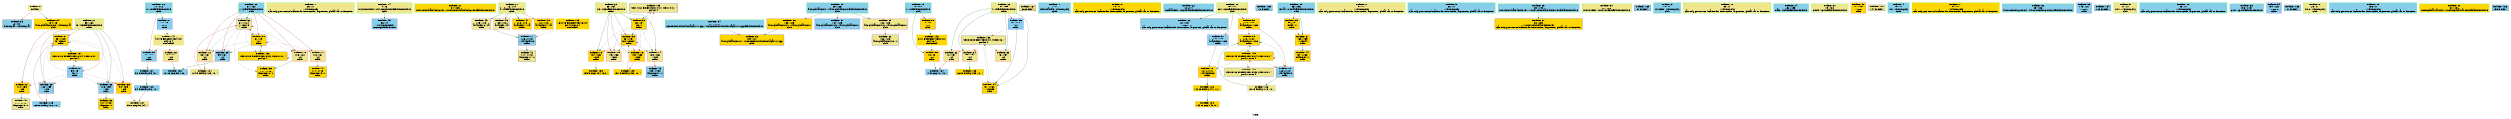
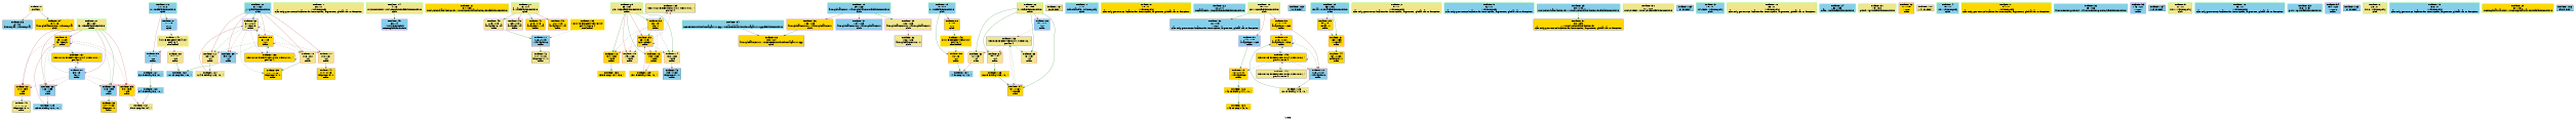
  digraph {
    label=SVFG
    node [color=green fillcolor=skyblue shape=record style=filled]
    edge [color=darkgreen style=solid]
    n1 [color=grey fillcolor=khaki label="{NodeID: 0\nNullPtr}"]
    n2 [color=black label="{NodeID: 35\n2\<--3\ndummyVal\<--dummyVal\n}"]
    n3 [color=blue fillcolor=gold label="{NodeID: 84\n184\<--3\nllvm.global_ctors_2\<--dummyVal\nGlob }" style="dotted,filled"]
    n4 [color=blue fillcolor=khaki label="{NodeID: 90\n61\<--124\nj\<--inc19\nmain\n}"]
    n5 [color=red label="{NodeID: 69\n99\<--61\n\<--j\nmain\n}"]
    n6 [color=red fillcolor=khaki label="{NodeID: 70\n106\<--61\n\<--j\nmain\n}"]
    n7 [color=red fillcolor=khaki label="{NodeID: 72\n123\<--61\n\<--j\nmain\n}"]
    n8 [color=blue fillcolor=gold label="{NodeID: 88\n61\<--9\nj\<--\nmain\n}"]
    n9 [color=black fillcolor=gold label="{NodeID: 138\nMR_12V_2 = PHI(MR_12V_3, MR_12V_1, )\npts\{62 \}\n}"]
    n10 [color=black fillcolor=gold label="{NodeID: 39\n107\<--106\nidxprom10\<--\nmain\n}"]
    n11 [color=grey label="{NodeID: 132\n101 = cmp(99, 100, )\n}"]
    n12 [color=red fillcolor=khaki label="{NodeID: 71\n113\<--61\n\<--j\nmain\n}"]
    n13 [color=black fillcolor=gold label="{NodeID: 41\n114\<--113\nidxprom15\<--\nmain\n}"]
    n14 [color=grey fillcolor=khaki label="{NodeID: 124\n124 = Binary(123, 70, )\n}"]
    n15 [fillcolor=khaki label="{NodeID: 7\n26\<--1\n\<--dummyObj\nCan only get source location for instruction, argument, global var or function.}"]
    n16 [fillcolor=khaki label="{NodeID: 14\n4\<--6\n_ZStL8__ioinit\<--_ZStL8__ioinit_field_insensitive\nGlob }"]
    n17 [color=purple label="{NodeID: 45\n36\<--4\n\<--_ZStL8__ioinit\n__cxx_global_var_init\n}"]
    n18 [fillcolor=gold label="{NodeID: 21\n34\<--35\n_ZNSt8ios_base4InitC1Ev\<--_ZNSt8ios_base4InitC1Ev_field_insensitive\n}"]
    n19 [label="{NodeID: 28\n61\<--62\nj\<--j_field_insensitive\nmain\n}"]
    n20 [color=grey label="{NodeID: 125\n129 = Binary(128, 70, )\n}"]
    n21 [color=blue fillcolor=gold label="{NodeID: 91\n59\<--129\ni3\<--inc21\nmain\n}"]
    n22 [color=red fillcolor=gold label="{NodeID: 65\n90\<--59\n\<--i3\nmain\n}"]
    n23 [color=red label="{NodeID: 66\n103\<--59\n\<--i3\nmain\n}"]
    n24 [color=red fillcolor=gold label="{NodeID: 67\n110\<--59\n\<--i3\nmain\n}"]
    n25 [color=red label="{NodeID: 68\n128\<--59\n\<--i3\nmain\n}"]
    n26 [color=black fillcolor=gold label="{NodeID: 137\nMR_10V_2 = PHI(MR_10V_4, MR_10V_1, )\npts\{60 \}\n}"]
    n27 [color=grey fillcolor=khaki label="{NodeID: 131\n95 = cmp(90, 94, )\n}"]
    n28 [color=black fillcolor=gold label="{NodeID: 38\n104\<--103\nidxprom\<--\nmain\n}"]
    n29 [color=black fillcolor=khaki label="{NodeID: 40\n111\<--110\nidxprom13\<--\nmain\n}"]
    n30 [color=blue label="{NodeID: 87\n59\<--9\ni3\<--\nmain\n}"]
    n31 [color=black fillcolor=khaki label="{NodeID: 42\n117\<--116\nidxprom17\<--\nmain\n}"]
    n32 [color=purple fillcolor=khaki label="{NodeID: 49\n115\<--13\narrayidx16\<--a\nmain\n}"]
    n33 [color=red label="{NodeID: 77\n116\<--115\n\<--arrayidx16\nmain\n}"]
    n34 [color=black fillcolor=khaki label="{NodeID: 139\nMR_14V_2 = PHI(MR_14V_4, MR_14V_1, )\npts\{64 \}\n}"]
    n35 [color=blue fillcolor=gold label="{NodeID: 92\n63\<--9\ni23\<--\nmain\n}"]
    n36 [color=red fillcolor=gold label="{NodeID: 73\n134\<--63\n\<--i23\nmain\n}"]
    n37 [color=red fillcolor=khaki label="{NodeID: 74\n138\<--63\n\<--i23\nmain\n}"]
    n38 [color=red fillcolor=khaki label="{NodeID: 75\n145\<--63\n\<--i23\nmain\n}"]
    n39 [color=red fillcolor=gold label="{NodeID: 76\n150\<--63\n\<--i23\nmain\n}"]
    n40 [color=blue fillcolor=gold label="{NodeID: 93\n63\<--151\ni23\<--inc31\nmain\n}"]
    n41 [color=grey fillcolor=gold label="{NodeID: 133\n135 = cmp(134, 136, )\n}"]
    n42 [color=black label="{NodeID: 43\n139\<--138\nidxprom27\<--\nmain\n}"]
    n43 [color=grey fillcolor=gold label="{NodeID: 129\n151 = Binary(150, 70, )\n}"]
    n44 [color=purple fillcolor=gold label="{NodeID: 56\n183\<--25\nllvm.global_ctors_1\<--llvm.global_ctors\nGlob }"]
    n45 [color=blue fillcolor=gold label="{NodeID: 83\n183\<--27\nllvm.global_ctors_1\<--_GLOBAL__sub_I_koosaga_1_1.cpp\nGlob }"]
    n46 [color=yellow fillcolor=gold label="{NodeID: 146\n2V_1 = ENCHI(MR_2V_0)\npts\{10 \}\nFun[main]}" style="double,filled"]
    n47 [color=red fillcolor=gold label="{NodeID: 58\n73\<--8\n\<--t\nmain\n}"]
    n48 [color=grey label="{NodeID: 134\n74 = cmp(72, 73, )\n}"]
    n49 [color=red fillcolor=khaki label="{NodeID: 63\n76\<--57\n\<--i\nmain\n}"]
    n50 [color=yellow fillcolor=gold label="{NodeID: 153\n16V_1 = ENCHI(MR_16V_0)\npts\{140000 \}\nFun[main]}" style="double,filled"]
    n51 [color=black fillcolor=khaki label="{NodeID: 167\n66 = PHI()\n}"]
    n52 [label="{NodeID: 1\n7\<--1\n__dso_handle\<--dummyObj\nGlob }"]
    n53 [fillcolor=gold label="{NodeID: 8\n70\<--1\n\<--dummyObj\nCan only get source location for instruction, argument, global var or function.}"]
    n54 [label="{NodeID: 15\n8\<--10\nt\<--t_field_insensitive\nGlob }"]
    n55 [color=blue fillcolor=gold label="{NodeID: 80\n8\<--9\nt\<--\nGlob }"]
    n56 [label="{NodeID: 22\n40\<--41\n__cxa_atexit\<--__cxa_atexit_field_insensitive\n}"]
    n57 [fillcolor=khaki label="{NodeID: 29\n63\<--64\ni23\<--i23_field_insensitive\nmain\n}"]
    n58 [color=black label="{NodeID: 36\n16\<--15\n\<--cnt\nCan only get source location for instruction, argument, global var or function.}"]
    n59 [color=grey fillcolor=khaki label="{NodeID: 126\n120 = Binary(119, 70, )\n}"]
    n60 [color=blue fillcolor=gold label="{NodeID: 89\n118\<--120\narrayidx18\<--inc\nmain\n}"]
    n61 [color=red label="{NodeID: 78\n119\<--118\n\<--arrayidx18\nmain\n}"]
    n62 [color=black fillcolor=gold label="{NodeID: 145\nMR_18V_3 = PHI(MR_18V_4, MR_18V_2, )\npts\{170000 \}\n}"]
    n63 [color=black fillcolor=khaki label="{NodeID: 140\nMR_18V_2 = PHI(MR_18V_3, MR_18V_1, )\npts\{170000 \}\n}"]
    n64 [color=red fillcolor=gold label="{NodeID: 79\n141\<--140\n\<--arrayidx28\nmain\n}"]
    n65 [color=purple fillcolor=gold label="{NodeID: 50\n118\<--15\narrayidx18\<--cnt\nmain\n}"]
    n66 [color=grey fillcolor=gold label="{NodeID: 122\n142 = Binary(141, 70, )\n}"]
    n67 [color=purple label="{NodeID: 57\n184\<--25\nllvm.global_ctors_2\<--llvm.global_ctors\nGlob }"]
    n68 [color=yellow fillcolor=khaki label="{NodeID: 147\n4V_1 = ENCHI(MR_4V_0)\npts\{12 \}\nFun[main]}" style="double,filled"]
    n69 [color=red label="{NodeID: 59\n91\<--11\n\<--n\nmain\n}"]
    n70 [color=red fillcolor=khaki label="{NodeID: 60\n100\<--11\n\<--n\nmain\n}"]
    n71 [color=grey label="{NodeID: 127\n92 = Binary(93, 91, )\n}"]
    n72 [color=grey label="{NodeID: 128\n94 = Binary(92, 70, )\n}"]
    n73 [color=red fillcolor=khaki label="{NodeID: 64\n159\<--57\n\<--i\nmain\n}"]
    n74 [color=grey fillcolor=gold label="{NodeID: 123\n160 = Binary(159, 70, )\n}"]
    n75 [color=blue fillcolor=gold label="{NodeID: 94\n57\<--160\ni\<--inc35\nmain\n}"]
    n76 [color=black fillcolor=khaki label="{NodeID: 136\nMR_8V_3 = PHI(MR_8V_4, MR_8V_2, )\npts\{58 \}\n}"]
    n77 [color=black label="{NodeID: 168\n78 = PHI()\n}"]
    n78 [color=blue fillcolor=gold label="{NodeID: 85\n55\<--9\nretval\<--\nmain\n}"]
    n79 [color=red fillcolor=gold label="{NodeID: 61\n163\<--55\n\<--retval\nmain\n}"]
    n80 [color=black fillcolor=gold label="{NodeID: 44\n54\<--163\nmain_ret\<--\nmain\n}"]
    n81 [fillcolor=khaki label="{NodeID: 2\n9\<--1\n\<--dummyObj\nCan only get source location for instruction, argument, global var or function.}"]
    n82 [label="{NodeID: 9\n82\<--1\n\<--dummyObj\nCan only get source location for instruction, argument, global var or function.}"]
    n83 [label="{NodeID: 16\n11\<--12\nn\<--n_field_insensitive\nGlob }"]
    n84 [color=blue label="{NodeID: 81\n11\<--9\nn\<--\nGlob }"]
    n85 [label="{NodeID: 23\n39\<--45\n_ZNSt8ios_base4InitD1Ev\<--_ZNSt8ios_base4InitD1Ev_field_insensitive\n}"]
    n86 [color=black fillcolor=gold label="{NodeID: 37\n38\<--39\n\<--_ZNSt8ios_base4InitD1Ev\nCan only get source location for instruction, argument, global var or function.}"]
    n87 [fillcolor=khaki label="{NodeID: 30\n67\<--68\n_ZNSirsERi\<--_ZNSirsERi_field_insensitive\n}"]
    n88 [color=purple label="{NodeID: 51\n140\<--15\narrayidx28\<--cnt\nmain\n}"]
    n89 [color=grey fillcolor=gold label="{NodeID: 130\n143 = cmp(142, 9, )\n}"]
    n90 [color=black label="{NodeID: 169\n87 = PHI()\n}"]
    n91 [color=blue label="{NodeID: 86\n57\<--70\ni\<--\nmain\n}"]
    n92 [color=red fillcolor=khaki label="{NodeID: 62\n72\<--57\n\<--i\nmain\n}"]
    n93 [label="{NodeID: 3\n18\<--1\n_ZSt3cin\<--dummyObj\nGlob }"]
    n94 [fillcolor=khaki label="{NodeID: 10\n83\<--1\n\<--dummyObj\nCan only get source location for instruction, argument, global var or function.}"]
    n95 [fillcolor=khaki label="{NodeID: 17\n13\<--14\na\<--a_field_insensitive\nGlob }"]
    n96 [color=purple fillcolor=khaki label="{NodeID: 46\n105\<--13\narrayidx\<--a\nmain\n}"]
    n97 [color=purple fillcolor=gold label="{NodeID: 47\n108\<--13\narrayidx11\<--a\nmain\n}"]
    n98 [color=purple fillcolor=gold label="{NodeID: 48\n112\<--13\narrayidx14\<--a\nmain\n}"]
    n99 [label="{NodeID: 24\n52\<--53\nmain\<--main_field_insensitive\n}"]
    n100 [fillcolor=khaki label="{NodeID: 31\n79\<--80\nprintf\<--printf_field_insensitive\n}"]
    n101 [color=purple fillcolor=gold label="{NodeID: 52\n77\<--19\n\<--.str\nmain\n}"]
    n102 [color=black fillcolor=khaki label="{NodeID: 170\n147 = PHI()\n}"]
    n103 [label="{NodeID: 4\n19\<--1\n.str\<--dummyObj\nGlob }"]
    n104 [fillcolor=gold label="{NodeID: 11\n84\<--1\n\<--dummyObj\nCan only get source location for instruction, argument, global var or function.}"]
    n105 [fillcolor=khaki label="{NodeID: 18\n15\<--17\ncnt\<--cnt_field_insensitive\nGlob }"]
    n106 [label="{NodeID: 25\n55\<--56\nretval\<--retval_field_insensitive\nmain\n}"]
    n107 [label="{NodeID: 32\n85\<--86\nllvm.memset.p0i8.i64\<--llvm.memset.p0i8.i64_field_insensitive\n}"]
    n108 [color=purple label="{NodeID: 53\n146\<--21\n\<--.str.1\nmain\n}"]
    n109 [color=black label="{NodeID: 164\n109 = PHI()\n}"]
    n110 [fillcolor=khaki label="{NodeID: 5\n21\<--1\n.str.1\<--dummyObj\nGlob }"]
    n111 [label="{NodeID: 12\n93\<--1\n\<--dummyObj\nCan only get source location for instruction, argument, global var or function.}"]
    n112 [label="{NodeID: 19\n25\<--29\nllvm.global_ctors\<--llvm.global_ctors_field_insensitive\nGlob }"]
    n113 [color=purple fillcolor=khaki label="{NodeID: 55\n182\<--25\nllvm.global_ctors_0\<--llvm.global_ctors\nGlob }"]
    n114 [color=blue fillcolor=khaki label="{NodeID: 82\n182\<--26\nllvm.global_ctors_0\<--\nGlob }"]
    n115 [fillcolor=khaki label="{NodeID: 26\n57\<--58\ni\<--i_field_insensitive\nmain\n}"]
    n116 [label="{NodeID: 33\n156\<--157\nputs\<--puts_field_insensitive\n}"]
    n117 [color=purple label="{NodeID: 54\n154\<--23\n\<--.str.2\nmain\n}"]
    n118 [color=black label="{NodeID: 165\n37 = PHI()\n}"]
    n119 [fillcolor=khaki label="{NodeID: 6\n23\<--1\n.str.2\<--dummyObj\nGlob }"]
    n120 [label="{NodeID: 13\n136\<--1\n\<--dummyObj\nCan only get source location for instruction, argument, global var or function.}"]
    n121 [fillcolor=gold label="{NodeID: 20\n30\<--31\n__cxx_global_var_init\<--__cxx_global_var_init_field_insensitive\n}"]
    n122 [fillcolor=khaki label="{NodeID: 27\n59\<--60\ni3\<--i3_field_insensitive\nmain\n}"]
    n123 [label="{NodeID: 34\n27\<--178\n_GLOBAL__sub_I_koosaga_1_1.cpp\<--_GLOBAL__sub_I_koosaga_1_1.cpp_field_insensitive\n}"]
    n124 [color=black label="{NodeID: 166\n155 = PHI()\n}"]
    n1 -> n2 [color=brown]
    n1 -> n3
    n4 -> n4 [color=brown style=dashed]
    n4 -> n5 [color=brown style=dashed]
    n4 -> n6 [style=dashed]
    n4 -> n7 [style=dashed]
    n4 -> n8 [style=dashed]
    n4 -> n9 [color=brown style=dashed]
    n4 -> n10 [style=dashed]
    n5 -> n11
    n6 -> n10
    n7 -> n14 [color=brown]
    n8 -> n4 [color=brown style=dashed]
    n8 -> n5 [style=dashed]
    n8 -> n6 [color=brown style=dashed]
    n8 -> n7 [style=dashed]
    n8 -> n8 [color=brown style=dashed]
    n8 -> n9 [style=dashed]
    n8 -> n12 [color=brown style=dashed]
    n9 -> n8 [style=dashed]
    n9 -> n9 [style=dashed]
    n12 -> n13 [color=brown]
    n14 -> n4 [color=brown]
    n16 -> n17
    n19 -> n4
    n19 -> n5 [color=brown]
    n19 -> n6 [color=brown]
    n19 -> n7 [color=brown]
    n19 -> n8 [color=brown]
    n19 -> n12 [color=brown]
    n20 -> n21 [color=brown]
    n21 -> n21 [color=brown style=dashed]
    n21 -> n22 [color=brown style=dashed]
    n21 -> n23 [style=dashed]
    n21 -> n24 [color=brown style=dashed]
    n21 -> n25 [style=dashed]
    n21 -> n26 [style=dashed]
    n22 -> n27 [color=brown]
    n23 -> n28
    n24 -> n29
    n25 -> n20 [color=brown]
    n26 -> n30 [style=dashed]
    n30 -> n21 [style=dashed]
    n30 -> n22 [color=brown style=dashed]
    n30 -> n23 [style=dashed]
    n30 -> n24 [color=brown style=dashed]
    n30 -> n25 [color=brown style=dashed]
    n30 -> n26 [color=brown style=dashed]
    n32 -> n33
    n33 -> n31
    n34 -> n35 [style=dashed]
    n35 -> n34 [color=brown style=dashed]
    n35 -> n36 [style=dashed]
    n35 -> n37 [style=dashed]
    n35 -> n38 [color=brown style=dashed]
    n35 -> n39 [color=brown style=dashed]
    n35 -> n40 [style=dashed]
    n36 -> n41
    n37 -> n42 [color=brown]
    n39 -> n43 [color=brown]
    n40 -> n34 [color=brown style=dashed]
    n40 -> n36 [color=brown style=dashed]
    n40 -> n37 [style=dashed]
    n40 -> n38 [style=dashed]
    n40 -> n39 [color=brown style=dashed]
    n40 -> n40 [color=brown style=dashed]
    n43 -> n40 [color=brown]
    n44 -> n45
    n46 -> n47 [style=dashed]
    n47 -> n48
    n50 -> n33 [color=brown style=dashed]
    n54 -> n47
    n54 -> n55 [color=brown]
    n55 -> n46 [style=dashed]
    n57 -> n35
    n57 -> n36
    n57 -> n37
    n57 -> n38 [color=brown]
    n57 -> n39
    n57 -> n40 [color=brown]
    n59 -> n60
    n60 -> n60 [style=dashed]
    n60 -> n61 [style=dashed]
    n60 -> n62 [style=dashed]
    n61 -> n59
    n62 -> n60 [style=dashed]
    n62 -> n61 [color=brown style=dashed]
    n62 -> n62 [color=brown style=dashed]
    n62 -> n63 [style=dashed]
    n62 -> n64 [style=dashed]
    n63 -> n62 [color=brown style=dashed]
    n64 -> n66
    n65 -> n60 [color=brown]
    n65 -> n61 [color=brown]
    n66 -> n89
    n68 -> n69 [color=brown style=dashed]
    n68 -> n70 [color=brown style=dashed]
    n69 -> n71 [color=brown]
    n70 -> n11
    n71 -> n72
    n72 -> n27 [color=brown]
    n73 -> n74
-   n91 -> n75
+   n74 -> n75
    n75 -> n76 [style=dashed]
    n76 -> n49 [style=dashed]
    n76 -> n73 [color=brown style=dashed]
    n76 -> n75 [color=brown style=dashed]
    n76 -> n92 [color=brown style=dashed]
    n78 -> n79 [style=dashed]
    n79 -> n80
    n83 -> n69 [color=brown]
    n83 -> n84
    n84 -> n68 [style=dashed]
    n85 -> n86
    n88 -> n64
    n91 -> n76 [color=brown style=dashed]
    n92 -> n48 [color=brown]
    n95 -> n32
    n95 -> n96 [color=brown]
    n95 -> n97
    n95 -> n98 [color=brown]
    n105 -> n58
    n105 -> n65 [color=brown]
    n105 -> n88 [color=brown]
    n106 -> n78 [color=brown]
    n106 -> n79
    n112 -> n44 [color=brown]
    n112 -> n67 [color=brown]
    n112 -> n113
    n113 -> n114 [color=brown]
    n115 -> n49
    n115 -> n73
    n115 -> n75
    n115 -> n91 [color=brown]
    n115 -> n92
    n122 -> n21 [color=brown]
    n122 -> n22 [color=brown]
    n122 -> n23
    n122 -> n24 [color=brown]
    n122 -> n25 [color=brown]
    n122 -> n30 [color=brown]
    n123 -> n45 [color=brown]
  }
